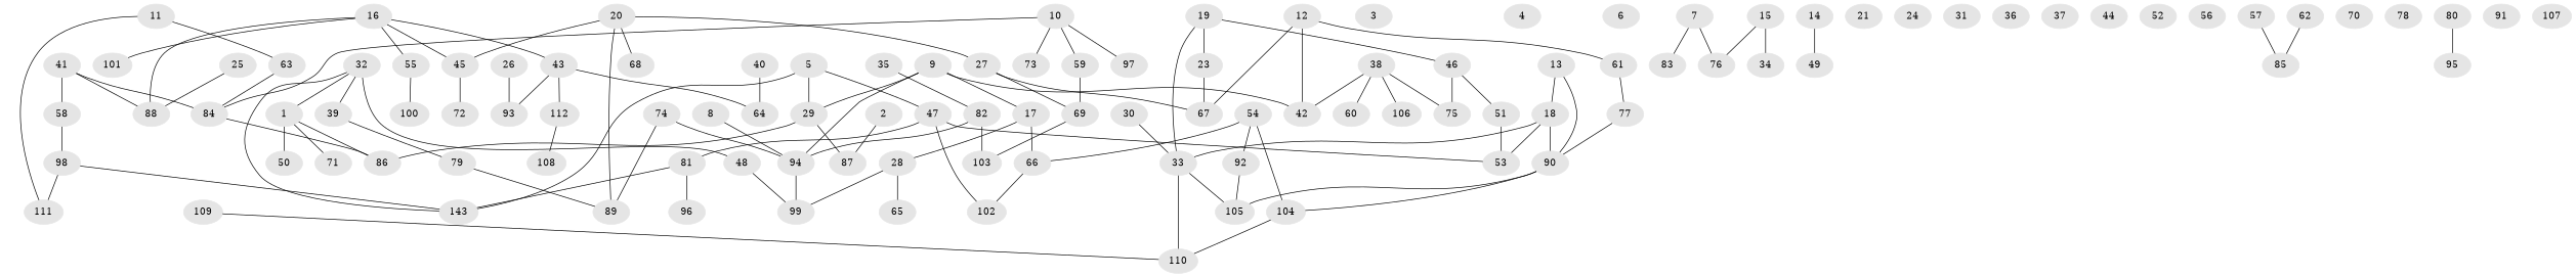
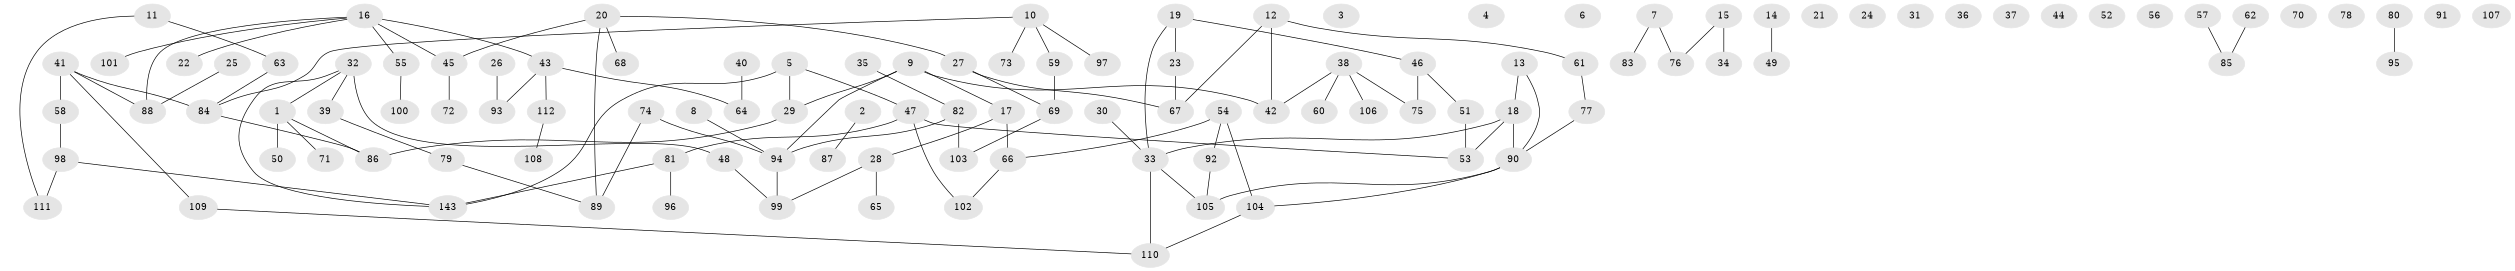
  graph {
    node [color=gray90 style=filled]
    1
    50
    71
    86
    2
    87
    3
    4
    5
    29
    n11 [label=143]
    47
    6
    7
    76
    83
    8
    94
    99
    9
    17
    42
    28
    66
    10
    59
    73
    84
    97
    69
    11
    63
    111
    12
    61
    67
    77
    13
    18
    90
    33
    53
    105
    104
    14
    49
    15
    34
    16
+   22
    43
    45
    55
    88
    101
    27
    93
    64
    112
    72
    100
    65
    102
    110
    19
    23
    46
    75
    51
    20
    68
    89
    21
    24
    25
    26
    103
    30
    31
    32
    39
    48
    79
    35
    82
    36
    37
    38
    60
    106
    40
    41
    58
    109
    98
    108
    44
    81
    96
    52
    54
    92
    56
    57
    85
    62
    70
    74
    78
    80
    95
    91
    107
    1 -- 50
    1 -- 71
    1 -- 86
    2 -- 87
    5 -- 29
    5 -- n11
    5 -- 47
    29 -- 86
-   29 -- 87
    47 -- 53
    47 -- 102
    47 -- 81
    7 -- 76
    7 -- 83
    8 -- 94
    94 -- 99
    9 -- 29
    9 -- 94
    9 -- 17
    9 -- 42
    17 -- 28
    17 -- 66
    28 -- 99
    28 -- 65
    66 -- 102
    10 -- 59
    10 -- 73
    10 -- 84
    10 -- 97
    59 -- 69
    84 -- 86
    69 -- 103
    11 -- 63
    11 -- 111
    63 -- 84
    12 -- 42
    12 -- 61
    12 -- 67
    61 -- 77
    77 -- 90
    13 -- 18
    13 -- 90
    18 -- 90
    18 -- 33
    18 -- 53
    90 -- 105
    90 -- 104
    33 -- 105
    33 -- 110
    104 -- 110
    14 -- 49
    15 -- 76
    15 -- 34
+   16 -- 22
    16 -- 43
    16 -- 45
    16 -- 55
    16 -- 88
    16 -- 101
    43 -- 93
    43 -- 64
    43 -- 112
    45 -- 72
    55 -- 100
    27 -- 69
    27 -- 67
    112 -- 108
    19 -- 33
    19 -- 23
    19 -- 46
    23 -- 67
    46 -- 75
    46 -- 51
    51 -- 53
    20 -- 45
    20 -- 27
    20 -- 68
    20 -- 89
    25 -- 88
    26 -- 93
    30 -- 33
    32 -- 1
    32 -- n11
    32 -- 39
    32 -- 48
    39 -- 79
    48 -- 99
    79 -- 89
    35 -- 82
    82 -- 94
    82 -- 103
    38 -- 42
    38 -- 75
    38 -- 60
    38 -- 106
    40 -- 64
    41 -- 84
    41 -- 88
    41 -- 58
+   41 -- 109
    58 -- 98
    109 -- 110
    98 -- n11
    98 -- 111
    81 -- n11
    81 -- 96
    54 -- 66
    54 -- 104
    54 -- 92
    92 -- 105
    57 -- 85
    62 -- 85
    74 -- 94
    74 -- 89
    80 -- 95
  }
